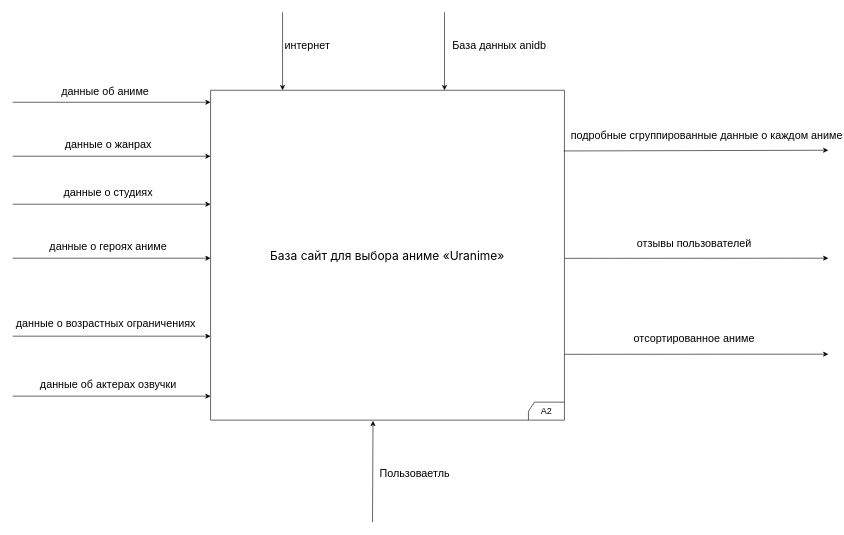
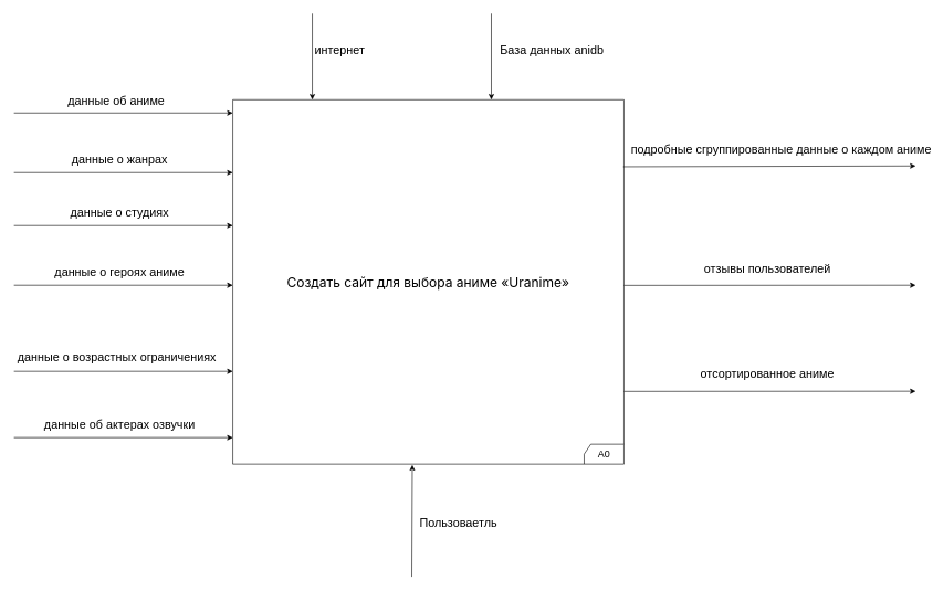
  <mxCell id="0" />
  <mxCell id="1" parent="0" />
- <mxCell id="2" value="&lt;font style=&quot;font-size: 15px;&quot;&gt;A2&lt;/font&gt;" style="shape=umlFrame;whiteSpace=wrap;html=1;direction=west;width=60;height=30;" vertex="1" parent="1"><mxGeometry x="350" y="150" width="590" height="550" as="geometry" /></mxCell>
- <mxCell id="3" value="&lt;span style=&quot;font-family: -apple-system, BlinkMacSystemFont, Roboto, &amp;quot;Open Sans&amp;quot;, &amp;quot;Helvetica Neue&amp;quot;, &amp;quot;Noto Sans Armenian&amp;quot;, &amp;quot;Noto Sans Bengali&amp;quot;, &amp;quot;Noto Sans Cherokee&amp;quot;, &amp;quot;Noto Sans Devanagari&amp;quot;, &amp;quot;Noto Sans Ethiopic&amp;quot;, &amp;quot;Noto Sans Georgian&amp;quot;, &amp;quot;Noto Sans Hebrew&amp;quot;, &amp;quot;Noto Sans Kannada&amp;quot;, &amp;quot;Noto Sans Khmer&amp;quot;, &amp;quot;Noto Sans Lao&amp;quot;, &amp;quot;Noto Sans Osmanya&amp;quot;, &amp;quot;Noto Sans Tamil&amp;quot;, &amp;quot;Noto Sans Telugu&amp;quot;, &amp;quot;Noto Sans Thai&amp;quot;, sans-serif; font-style: normal; font-variant-ligatures: normal; font-variant-caps: normal; font-weight: 400; letter-spacing: normal; orphans: 2; text-indent: 0px; text-transform: none; widows: 2; word-spacing: 0px; -webkit-text-stroke-width: 0px; text-decoration-thickness: initial; text-decoration-style: initial; text-decoration-color: initial; float: none; background-color: rgb(255, 255, 255); display: inline !important;&quot;&gt;&lt;font style=&quot;font-size: 20px;&quot;&gt;База сайт для выбора аниме «Uranime»&lt;/font&gt;&lt;/span&gt;" style="text;whiteSpace=wrap;html=1;align=center;verticalAlign=middle;" vertex="1" parent="1"><mxGeometry x="350" y="150" width="590" height="550" as="geometry" /></mxCell>
+ <mxCell id="2" value="&lt;font style=&quot;font-size: 15px;&quot;&gt;A0&lt;/font&gt;" style="shape=umlFrame;whiteSpace=wrap;html=1;direction=west;width=60;height=30;" vertex="1" parent="1"><mxGeometry x="350" y="150" width="590" height="550" as="geometry" /></mxCell>
+ <mxCell id="3" value="&lt;span style=&quot;font-family: -apple-system, BlinkMacSystemFont, Roboto, &amp;quot;Open Sans&amp;quot;, &amp;quot;Helvetica Neue&amp;quot;, &amp;quot;Noto Sans Armenian&amp;quot;, &amp;quot;Noto Sans Bengali&amp;quot;, &amp;quot;Noto Sans Cherokee&amp;quot;, &amp;quot;Noto Sans Devanagari&amp;quot;, &amp;quot;Noto Sans Ethiopic&amp;quot;, &amp;quot;Noto Sans Georgian&amp;quot;, &amp;quot;Noto Sans Hebrew&amp;quot;, &amp;quot;Noto Sans Kannada&amp;quot;, &amp;quot;Noto Sans Khmer&amp;quot;, &amp;quot;Noto Sans Lao&amp;quot;, &amp;quot;Noto Sans Osmanya&amp;quot;, &amp;quot;Noto Sans Tamil&amp;quot;, &amp;quot;Noto Sans Telugu&amp;quot;, &amp;quot;Noto Sans Thai&amp;quot;, sans-serif; font-style: normal; font-variant-ligatures: normal; font-variant-caps: normal; font-weight: 400; letter-spacing: normal; orphans: 2; text-indent: 0px; text-transform: none; widows: 2; word-spacing: 0px; -webkit-text-stroke-width: 0px; text-decoration-thickness: initial; text-decoration-style: initial; text-decoration-color: initial; float: none; background-color: rgb(255, 255, 255); display: inline !important;&quot;&gt;&lt;font style=&quot;font-size: 20px;&quot;&gt;Создать сайт для выбора аниме «Uranime»&lt;/font&gt;&lt;/span&gt;" style="text;whiteSpace=wrap;html=1;align=center;verticalAlign=middle;" vertex="1" parent="1"><mxGeometry x="350" y="150" width="590" height="550" as="geometry" /></mxCell>
  <mxCell id="4" value="" style="endArrow=classic;html=1;rounded=0;fontSize=20;fontColor=#000000;" edge="1" parent="1"><mxGeometry width="50" height="50" relative="1" as="geometry"><mxPoint x="20" y="170" as="sourcePoint" /><mxPoint x="350" y="170" as="targetPoint" /></mxGeometry></mxCell>
  <mxCell id="5" value="&lt;font style=&quot;font-size: 18px;&quot;&gt;данные об аниме&lt;/font&gt;" style="edgeLabel;html=1;align=center;verticalAlign=middle;resizable=0;points=[];fontSize=20;fontColor=#000000;" vertex="1" connectable="0" parent="4"><mxGeometry x="-0.122" y="1" relative="1" as="geometry"><mxPoint x="8" y="-19" as="offset" /></mxGeometry></mxCell>
  <mxCell id="6" value="" style="endArrow=classic;html=1;rounded=0;fontSize=18;fontColor=#000000;entryX=0.006;entryY=0.28;entryDx=0;entryDy=0;entryPerimeter=0;" edge="1" parent="1"><mxGeometry width="50" height="50" relative="1" as="geometry"><mxPoint x="20" y="260" as="sourcePoint" /><mxPoint x="350" y="260" as="targetPoint" /></mxGeometry></mxCell>
  <mxCell id="7" value="данные о жанрах" style="edgeLabel;html=1;align=center;verticalAlign=middle;resizable=0;points=[];fontSize=18;fontColor=#000000;" vertex="1" connectable="0" parent="6"><mxGeometry x="0.193" y="1" relative="1" as="geometry"><mxPoint x="-39" y="-19" as="offset" /></mxGeometry></mxCell>
  <mxCell id="8" value="" style="endArrow=classic;html=1;rounded=0;fontSize=18;fontColor=#000000;entryX=0.006;entryY=0.28;entryDx=0;entryDy=0;entryPerimeter=0;" edge="1" parent="1"><mxGeometry width="50" height="50" relative="1" as="geometry"><mxPoint x="20" y="340" as="sourcePoint" /><mxPoint x="350" y="340" as="targetPoint" /></mxGeometry></mxCell>
  <mxCell id="9" value="данные о студиях" style="edgeLabel;html=1;align=center;verticalAlign=middle;resizable=0;points=[];fontSize=18;fontColor=#000000;" vertex="1" connectable="0" parent="8"><mxGeometry x="0.193" y="1" relative="1" as="geometry"><mxPoint x="-39" y="-19" as="offset" /></mxGeometry></mxCell>
  <mxCell id="10" value="" style="endArrow=classic;html=1;rounded=0;fontSize=18;fontColor=#000000;entryX=0.006;entryY=0.28;entryDx=0;entryDy=0;entryPerimeter=0;" edge="1" parent="1"><mxGeometry width="50" height="50" relative="1" as="geometry"><mxPoint x="20" y="430" as="sourcePoint" /><mxPoint x="350" y="430" as="targetPoint" /></mxGeometry></mxCell>
  <mxCell id="11" value="данные о героях аниме" style="edgeLabel;html=1;align=center;verticalAlign=middle;resizable=0;points=[];fontSize=18;fontColor=#000000;" vertex="1" connectable="0" parent="10"><mxGeometry x="0.193" y="1" relative="1" as="geometry"><mxPoint x="-39" y="-19" as="offset" /></mxGeometry></mxCell>
  <mxCell id="12" value="данные о возрастных ограничениях" style="endArrow=classic;html=1;rounded=0;fontSize=18;fontColor=#000000;entryX=0.006;entryY=0.28;entryDx=0;entryDy=0;entryPerimeter=0;" edge="1" parent="1"><mxGeometry x="-0.059" y="20" width="50" height="50" relative="1" as="geometry"><mxPoint x="20" y="560" as="sourcePoint" /><mxPoint x="350" y="560" as="targetPoint" /><mxPoint as="offset" /></mxGeometry></mxCell>
  <mxCell id="13" value="" style="endArrow=classic;html=1;rounded=0;fontSize=18;fontColor=#000000;entryX=0.006;entryY=0.28;entryDx=0;entryDy=0;entryPerimeter=0;" edge="1" parent="1"><mxGeometry width="50" height="50" relative="1" as="geometry"><mxPoint x="20" y="660" as="sourcePoint" /><mxPoint x="350" y="660" as="targetPoint" /></mxGeometry></mxCell>
  <mxCell id="14" value="данные об актерах озвучки" style="edgeLabel;html=1;align=center;verticalAlign=middle;resizable=0;points=[];fontSize=18;fontColor=#000000;" vertex="1" connectable="0" parent="13"><mxGeometry x="0.193" y="1" relative="1" as="geometry"><mxPoint x="-39" y="-19" as="offset" /></mxGeometry></mxCell>
  <mxCell id="15" value="" style="endArrow=classic;html=1;rounded=0;fontSize=15;fontColor=#000000;" edge="1" parent="1"><mxGeometry width="50" height="50" relative="1" as="geometry"><mxPoint x="740" y="20" as="sourcePoint" /><mxPoint x="740" y="150" as="targetPoint" /></mxGeometry></mxCell>
  <mxCell id="16" value="&lt;font style=&quot;font-size: 18px;&quot;&gt;База данных anidb&lt;/font&gt;" style="edgeLabel;html=1;align=center;verticalAlign=middle;resizable=0;points=[];fontSize=18;fontColor=#000000;" vertex="1" connectable="0" parent="15"><mxGeometry x="-0.154" y="2" relative="1" as="geometry"><mxPoint x="88" as="offset" /></mxGeometry></mxCell>
  <mxCell id="17" value="" style="endArrow=classic;html=1;rounded=0;fontSize=15;fontColor=#000000;" edge="1" parent="1"><mxGeometry width="50" height="50" relative="1" as="geometry"><mxPoint x="470" y="20" as="sourcePoint" /><mxPoint x="470" y="150" as="targetPoint" /></mxGeometry></mxCell>
  <mxCell id="18" value="интернет" style="edgeLabel;html=1;align=center;verticalAlign=middle;resizable=0;points=[];fontSize=18;fontColor=#000000;" vertex="1" connectable="0" parent="17"><mxGeometry x="-0.154" y="2" relative="1" as="geometry"><mxPoint x="38" as="offset" /></mxGeometry></mxCell>
  <mxCell id="19" value="" style="endArrow=classic;html=1;rounded=0;fontSize=18;fontColor=#000000;exitX=0.998;exitY=0.184;exitDx=0;exitDy=0;exitPerimeter=0;" edge="1" parent="1" source="3"><mxGeometry width="50" height="50" relative="1" as="geometry"><mxPoint x="979" y="246.25" as="sourcePoint" /><mxPoint x="1380" y="250" as="targetPoint" /></mxGeometry></mxCell>
  <mxCell id="20" value="подробные сгруппированные данные о каждом аниме" style="edgeLabel;html=1;align=center;verticalAlign=middle;resizable=0;points=[];fontSize=18;fontColor=#000000;" vertex="1" connectable="0" parent="19"><mxGeometry x="-0.18" y="-5" relative="1" as="geometry"><mxPoint x="57" y="-31" as="offset" /></mxGeometry></mxCell>
  <mxCell id="21" value="" style="endArrow=classic;html=1;rounded=0;fontSize=18;fontColor=#000000;exitX=1;exitY=0.175;exitDx=0;exitDy=0;exitPerimeter=0;" edge="1" parent="1"><mxGeometry width="50" height="50" relative="1" as="geometry"><mxPoint x="940" y="430.25" as="sourcePoint" /><mxPoint x="1380" y="430" as="targetPoint" /></mxGeometry></mxCell>
  <mxCell id="22" value="отзывы пользователей" style="edgeLabel;html=1;align=center;verticalAlign=middle;resizable=0;points=[];fontSize=18;fontColor=#000000;" vertex="1" connectable="0" parent="21"><mxGeometry x="-0.18" y="-5" relative="1" as="geometry"><mxPoint x="35" y="-31" as="offset" /></mxGeometry></mxCell>
  <mxCell id="23" value="" style="endArrow=classic;html=1;rounded=0;fontSize=18;fontColor=#000000;exitX=1;exitY=0.175;exitDx=0;exitDy=0;exitPerimeter=0;" edge="1" parent="1"><mxGeometry width="50" height="50" relative="1" as="geometry"><mxPoint x="940" y="590.25" as="sourcePoint" /><mxPoint x="1380" y="590" as="targetPoint" /></mxGeometry></mxCell>
  <mxCell id="24" value="отсортированное аниме" style="edgeLabel;html=1;align=center;verticalAlign=middle;resizable=0;points=[];fontSize=18;fontColor=#000000;" vertex="1" connectable="0" parent="23"><mxGeometry x="-0.18" y="-5" relative="1" as="geometry"><mxPoint x="35" y="-31" as="offset" /></mxGeometry></mxCell>
  <mxCell id="25" value="Пользоваетль" style="endArrow=classic;html=1;rounded=0;fontSize=18;fontColor=#000000;entryX=0.459;entryY=1.002;entryDx=0;entryDy=0;entryPerimeter=0;" edge="1" parent="1" target="3"><mxGeometry x="-0.049" y="-70" width="50" height="50" relative="1" as="geometry"><mxPoint x="620" y="870" as="sourcePoint" /><mxPoint x="620" y="810" as="targetPoint" /><mxPoint as="offset" /></mxGeometry></mxCell>
